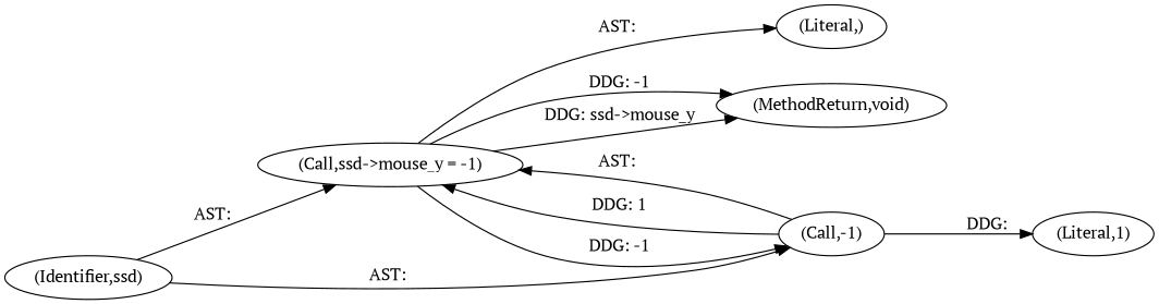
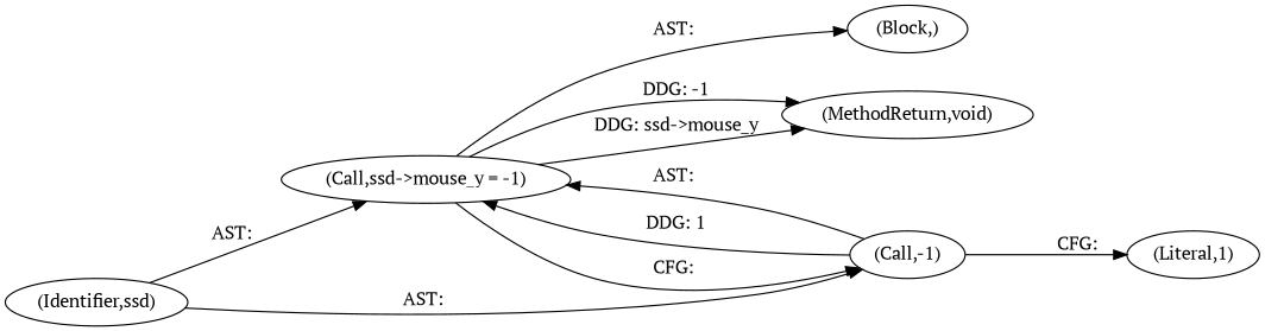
  digraph {
    fontname="PT Serif"
    rankdir=LR
    node [fontname="PT Serif"]
    edge [fontname="PT Serif"]
    n1 [label="(Call,ssd->mouse_y = -1)"]
    n2 [label="(Call,-1)"]
    n3 [label="(MethodReturn,void)"]
-   n4 [label="(Literal,)"]
+   n4 [label="(Block,)"]
    n5 [label="(Literal,1)"]
    n6 [label="(Identifier,ssd)"]
-   n1 -> n2 [label="DDG: -1"]
+   n1 -> n2 [label="CFG: "]
    n1 -> n3 [label="DDG: ssd->mouse_y"]
    n1 -> n3 [label="DDG: -1"]
    n1 -> n4 [label="AST: "]
    n2 -> n1 [label="AST: "]
    n2 -> n1 [label="DDG: 1"]
-   n2 -> n5 [label="DDG: "]
+   n2 -> n5 [label="CFG: "]
    n6 -> n1 [label="AST: "]
    n6 -> n2 [label="AST: "]
  }
